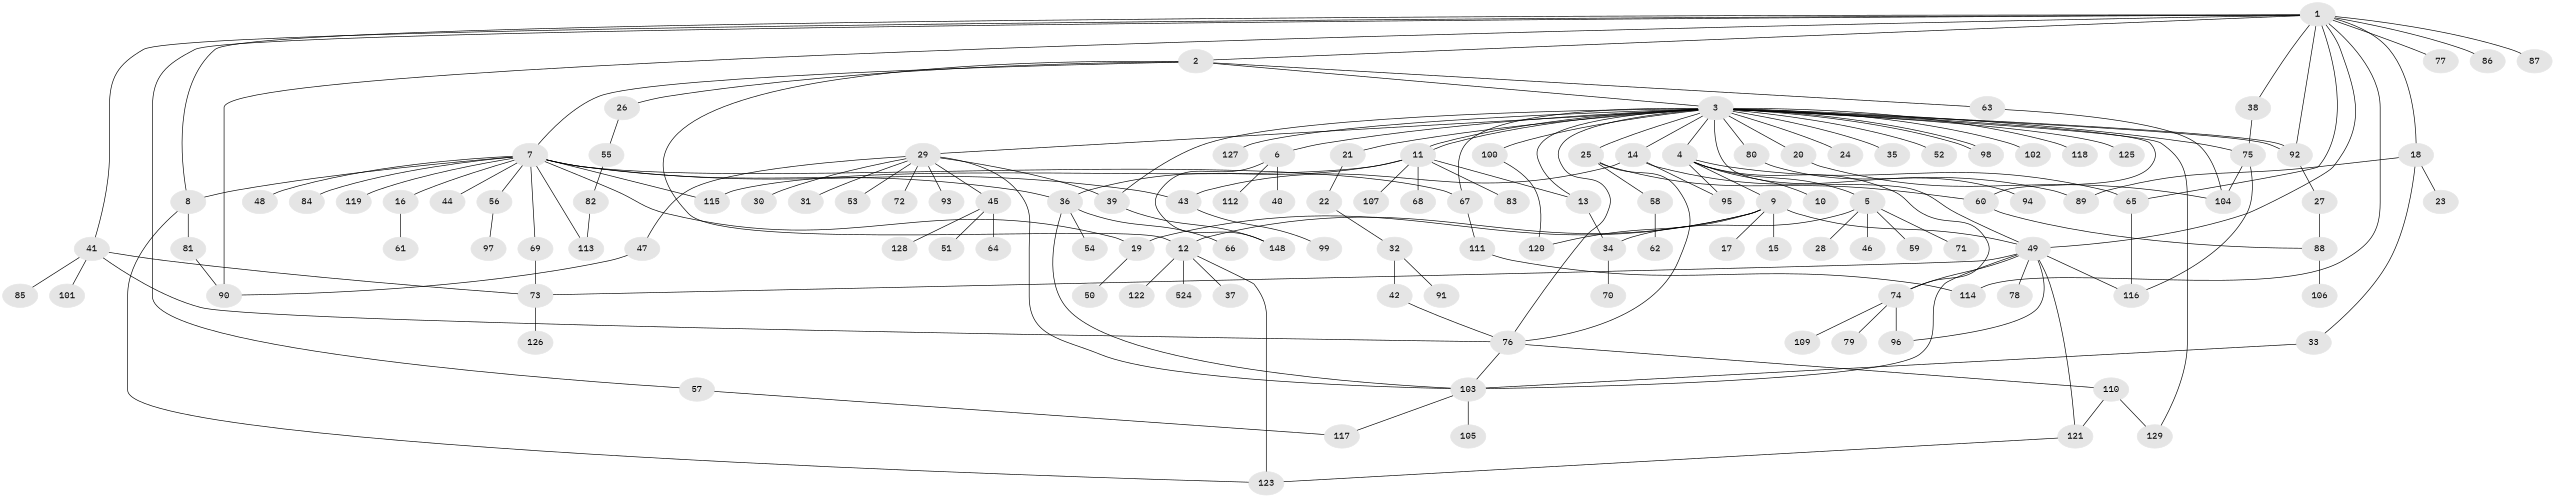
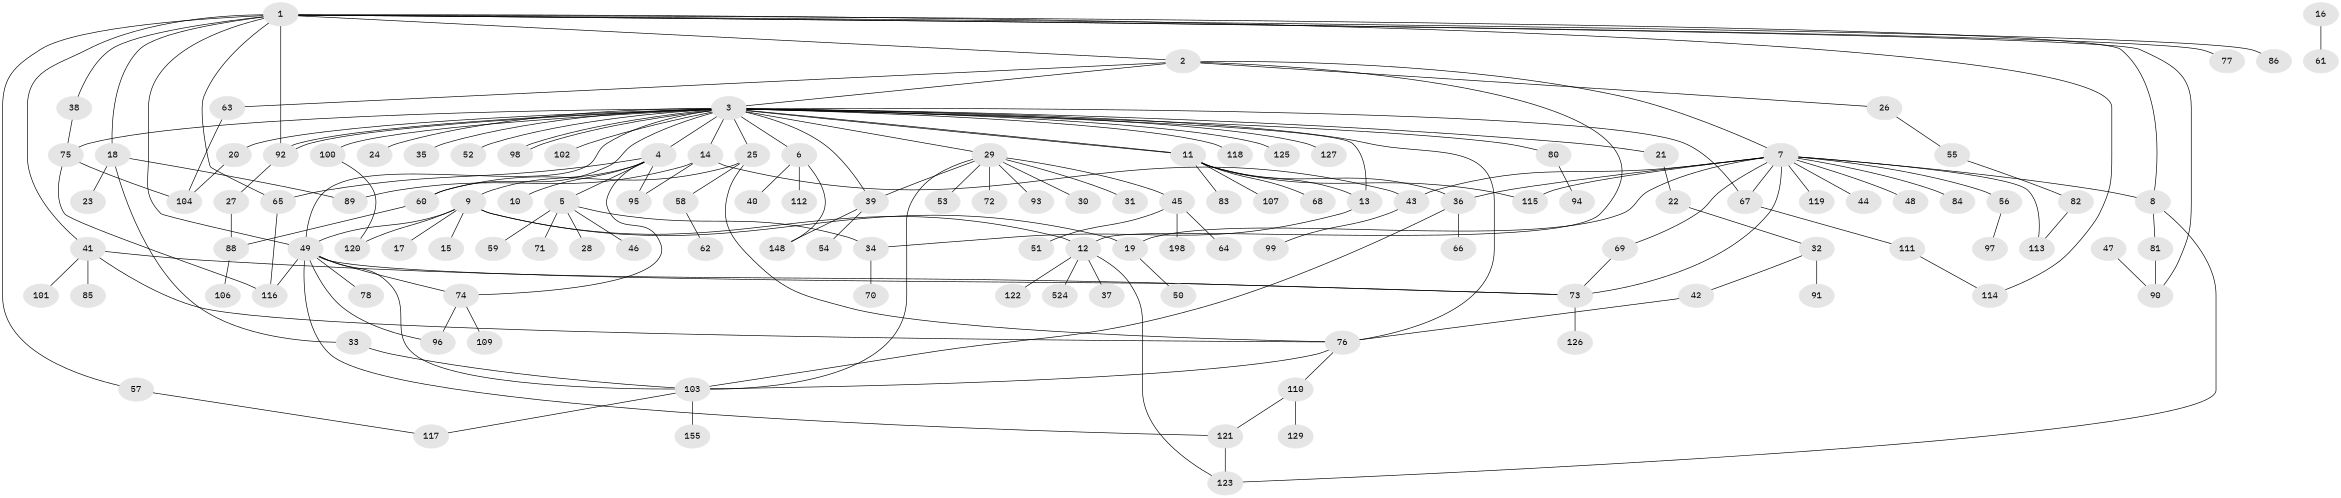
  graph {
    fontname="IBM Plex Mono"
    node [color=gray90 fontname="IBM Plex Mono" style=filled]
    edge [fontname="IBM Plex Mono"]
    1
    2
    8
    18
    38
    41
    49
    57
    65
    77
    86
-   87
    90
    92
    114
    3
    7
    12
    26
    63
    81
    123
    89
    23
    33
    27
    88
    75
    76
    73
    85
    101
    74
    103
    78
    96
    116
    121
    117
    4
    6
    11
    13
    14
    20
    21
    24
    25
    29
    35
    39
    52
    60
    67
    80
    98
    100
    102
    118
    125
    127
    129
    113
    16
    19
    36
    43
    44
    48
    56
    69
    84
    115
    119
    37
    122
    n77 [label=524]
    55
    104
    5
    9
    10
    95
    40
    n85 [label=148]
    112
    68
    83
    107
    34
    22
    58
    30
    31
    45
    47
    53
    72
    93
    111
    110
    94
    120
    28
    46
    59
    71
    15
    17
-   79
    109
    70
    61
    50
    54
    66
    99
    97
    32
    42
    91
    62
    82
    106
    51
    64
-   128
-   105
+   128 [label=198]
+   105 [label=155]
    126
    1 -- 2
    1 -- 8
    1 -- 18
    1 -- 38
    1 -- 41
    1 -- 49
    1 -- 57
    1 -- 65
    1 -- 77
    1 -- 86
-   1 -- 87
    1 -- 90
    1 -- 92
    1 -- 114
    2 -- 3
    2 -- 7
    2 -- 12
    2 -- 26
    2 -- 63
    8 -- 81
    8 -- 123
    18 -- 89
    18 -- 23
    18 -- 33
    38 -- 75
    41 -- 76
    41 -- 73
    41 -- 85
    41 -- 101
    49 -- 73
    49 -- 74
    49 -- 103
    49 -- 78
    49 -- 96
    49 -- 116
    49 -- 121
    57 -- 117
    65 -- 116
    92 -- 27
    3 -- 49
    3 -- 92
    3 -- 92
    3 -- 75
    3 -- 76
    3 -- 4
    3 -- 6
    3 -- 11
    3 -- 11
    3 -- 13
    3 -- 14
    3 -- 20
    3 -- 21
    3 -- 24
    3 -- 25
    3 -- 29
    3 -- 35
    3 -- 39
    3 -- 52
    3 -- 60
    3 -- 67
    3 -- 80
    3 -- 98
    3 -- 98
    3 -- 100
    3 -- 102
    3 -- 118
    3 -- 125
    3 -- 127
-   3 -- 129
    7 -- 8
    7 -- 67
    7 -- 113
-   7 -- 16
+   7 -- 73
    7 -- 19
    7 -- 36
    7 -- 43
    7 -- 44
    7 -- 48
    7 -- 56
    7 -- 69
    7 -- 84
    7 -- 115
    7 -- 119
    12 -- 123
    12 -- 37
    12 -- 122
    12 -- n77
    26 -- 55
    63 -- 104
    81 -- 90
    33 -- 103
    27 -- 88
    88 -- 106
    75 -- 116
    75 -- 104
    76 -- 103
    76 -- 110
    73 -- 126
    74 -- 96
-   74 -- 79
    74 -- 109
    103 -- 117
    103 -- 105
    121 -- 123
    4 -- 65
    4 -- 74
    4 -- 5
    4 -- 9
    4 -- 10
    4 -- 95
    6 -- 40
    6 -- n85
    6 -- 112
    11 -- 13
    11 -- 36
    11 -- 115
    11 -- 68
    11 -- 83
    11 -- 107
    13 -- 34
    14 -- 89
    14 -- 43
    14 -- 95
    20 -- 104
    21 -- 22
    25 -- 76
    25 -- 60
    25 -- 58
    29 -- 103
    29 -- 39
    29 -- 30
    29 -- 31
    29 -- 45
-   29 -- 47
    29 -- 53
    29 -- 72
    29 -- 93
    39 -- n85
    60 -- 88
    67 -- 111
    80 -- 94
    100 -- 120
    16 -- 61
    19 -- 50
    36 -- 103
-   36 -- 54
+   39 -- 54
    36 -- 66
    43 -- 99
    56 -- 97
    69 -- 73
    55 -- 82
    5 -- 34
    5 -- 28
    5 -- 46
    5 -- 59
    5 -- 71
    9 -- 49
    9 -- 12
    9 -- 19
    9 -- 120
    9 -- 15
    9 -- 17
    34 -- 70
    22 -- 32
    58 -- 62
    45 -- 51
    45 -- 64
    45 -- 128
    47 -- 90
    111 -- 114
    110 -- 121
    110 -- 129
    32 -- 42
    32 -- 91
    42 -- 76
    82 -- 113
  }
